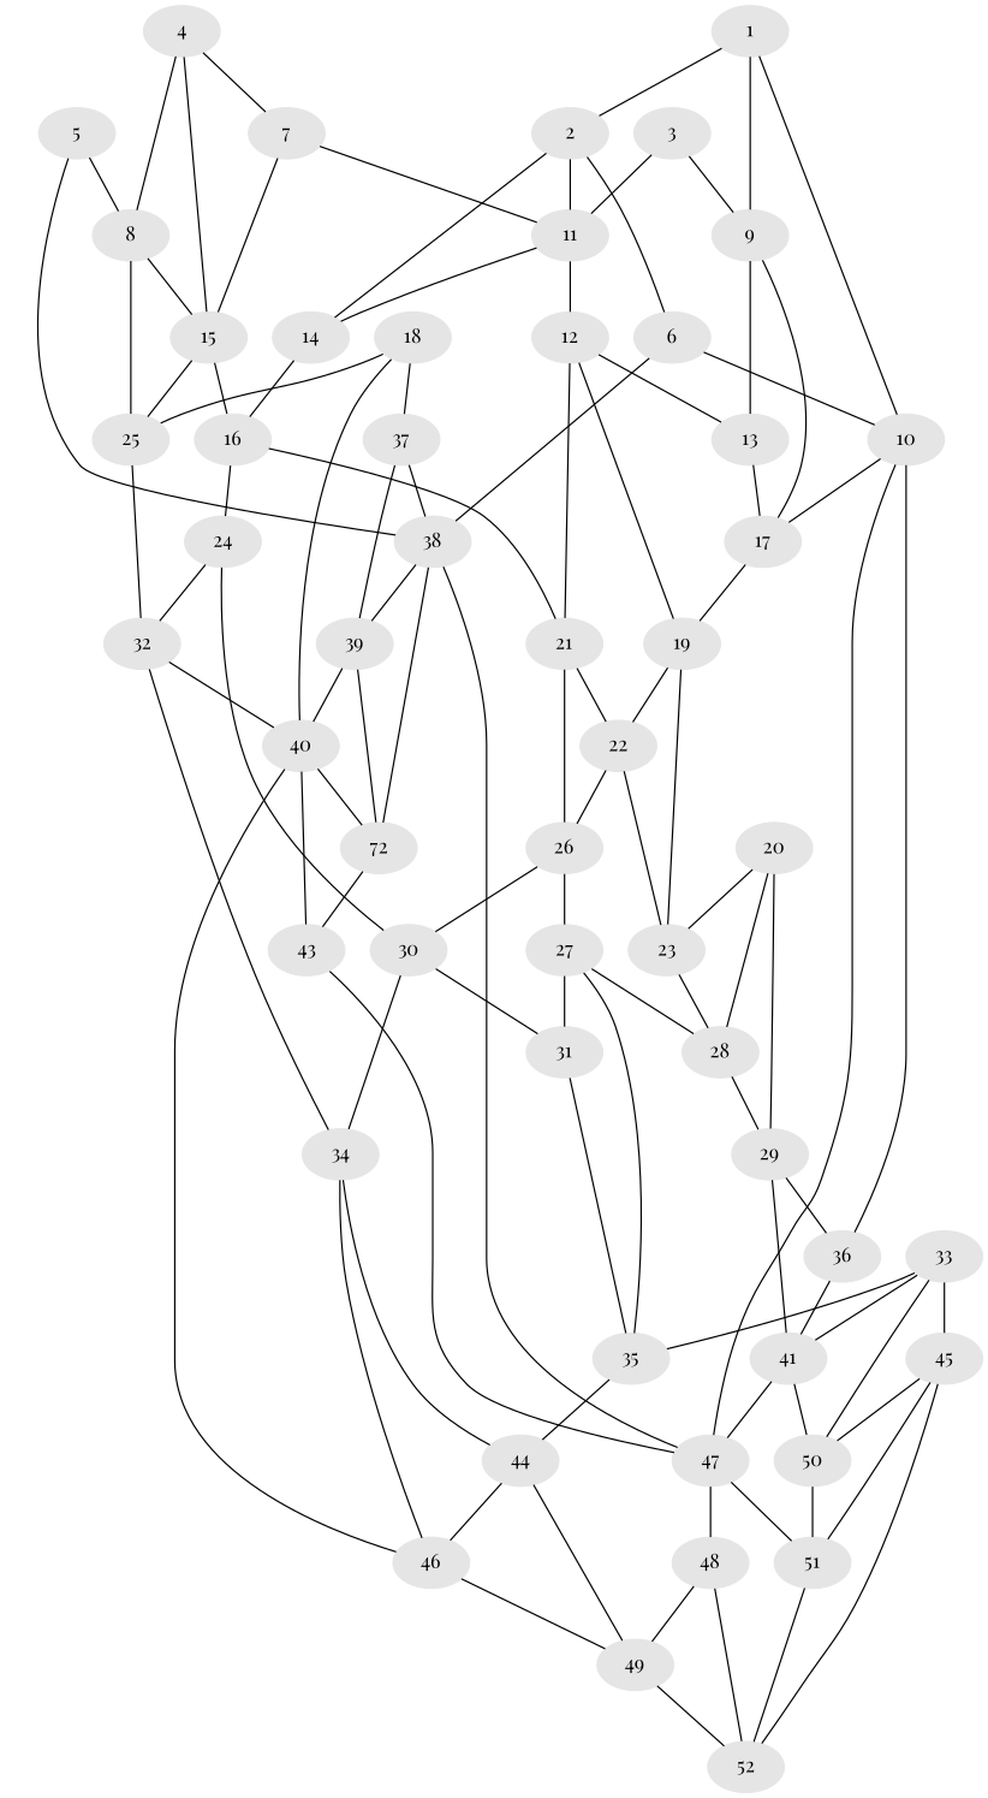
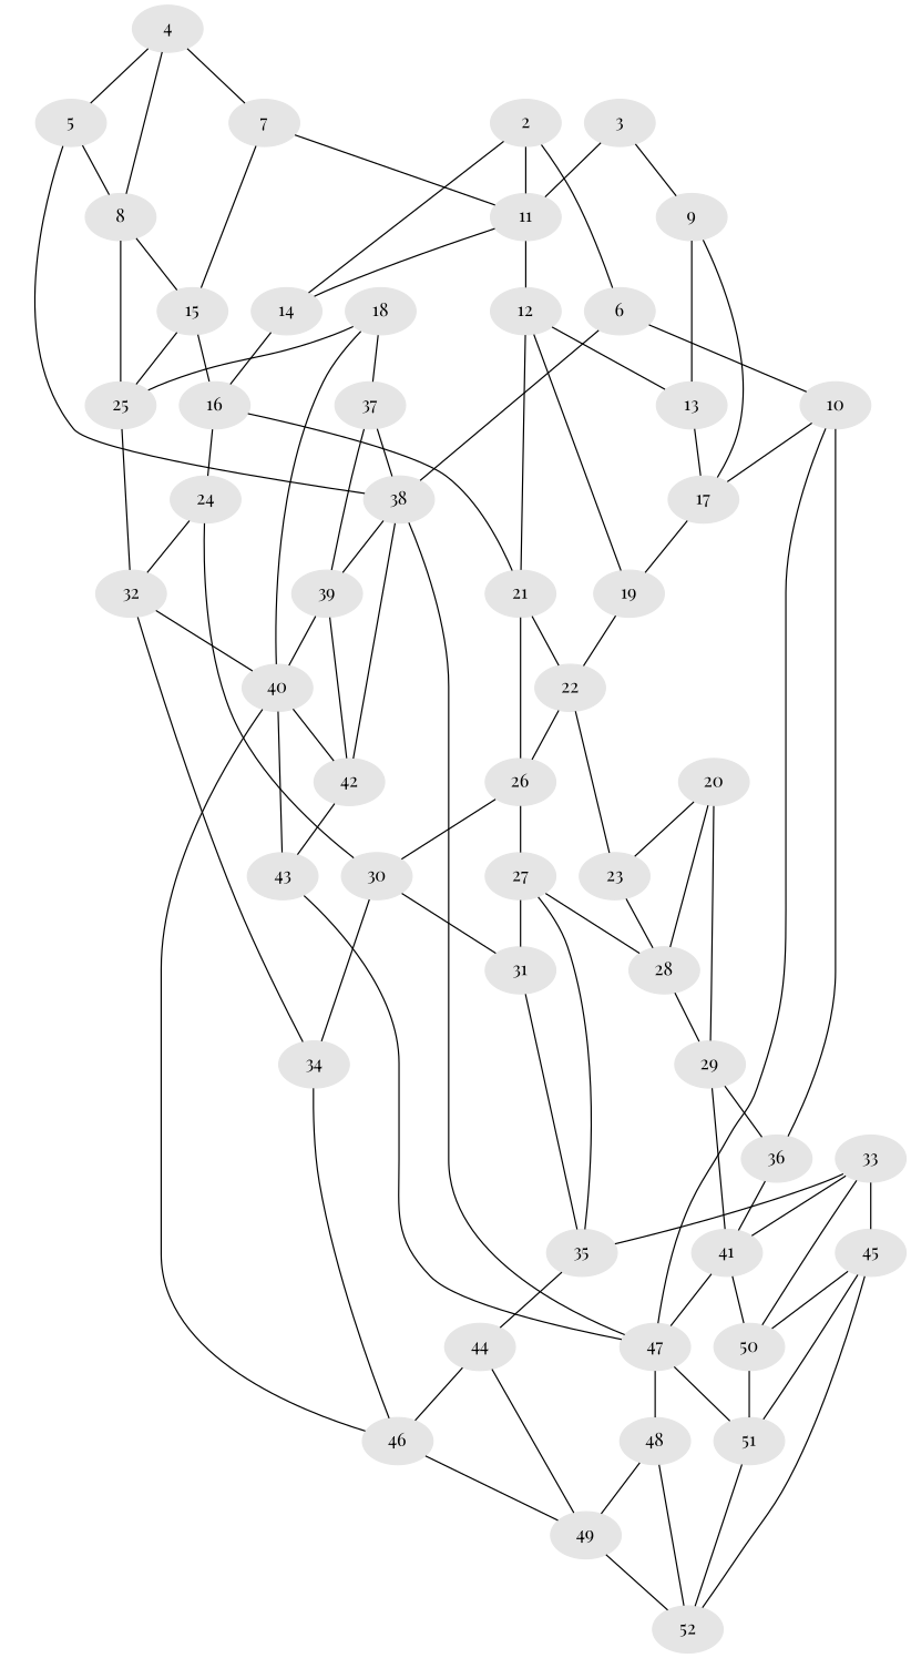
  graph {
    fontname="Playfair Display"
    node [color=gray90 fontname="Playfair Display" style=filled]
    edge [fontname="Playfair Display" weight=1.0]
-   1
    2
    9
    10
    6
    11
    14
    13
    17
    36
    47
    38
    12
    16
    3
    4
    5
    7
    8
    15
    25
    39
-   42 [label=72]
+   42
    32
    19
    41
    51
    48
    21
    22
    23
    26
    24
    30
    18
    37
    40
    46
    43
    28
    20
    29
    27
    31
    34
    35
    44
    50
    33
    45
    52
    49
-   1 -- 2
-   1 -- 9
-   1 -- 10
    2 -- 6
    2 -- 11
    2 -- 14
    9 -- 13
    9 -- 17
    10 -- 17
    10 -- 36
    10 -- 47
    6 -- 10
    6 -- 38
    11 -- 14
    11 -- 12
    14 -- 16
    13 -- 17
    17 -- 19
    36 -- 41 [weight=2.0]
    47 -- 51
    47 -- 48
    38 -- 47
    38 -- 39
    38 -- 42
    12 -- 13
    12 -- 19
    12 -- 21
    16 -- 21
    16 -- 24
    3 -- 9
    3 -- 11
-   4 -- 15
+   4 -- 5
    4 -- 7
    4 -- 8
    5 -- 38
    5 -- 8
    7 -- 11
    7 -- 15
    8 -- 15
    8 -- 25
    15 -- 16
    15 -- 25
    25 -- 32
    39 -- 42
    39 -- 40
    42 -- 43
    32 -- 40
    32 -- 34
    19 -- 22
-   19 -- 23
    41 -- 47
    41 -- 50
    51 -- 52
    48 -- 52
    48 -- 49
    21 -- 22
    21 -- 26
    22 -- 23
    22 -- 26
    23 -- 28
    26 -- 30
    26 -- 27
    24 -- 32
    24 -- 30
    30 -- 31
    30 -- 34
    18 -- 25
    18 -- 37
    18 -- 40
    37 -- 38
    37 -- 39 [weight=2.0]
    40 -- 42
    40 -- 46
    40 -- 43
    46 -- 49
    43 -- 47
    28 -- 29
    20 -- 23
    20 -- 28
    20 -- 29
    29 -- 36
    29 -- 41
    27 -- 28
    27 -- 31
    27 -- 35
    31 -- 35
    34 -- 46
-   34 -- 44
    35 -- 44
    44 -- 46
    44 -- 49
    50 -- 51
    33 -- 41
    33 -- 35
    33 -- 50
    33 -- 45
    45 -- 51
    45 -- 50
    45 -- 52
    49 -- 52
  }
